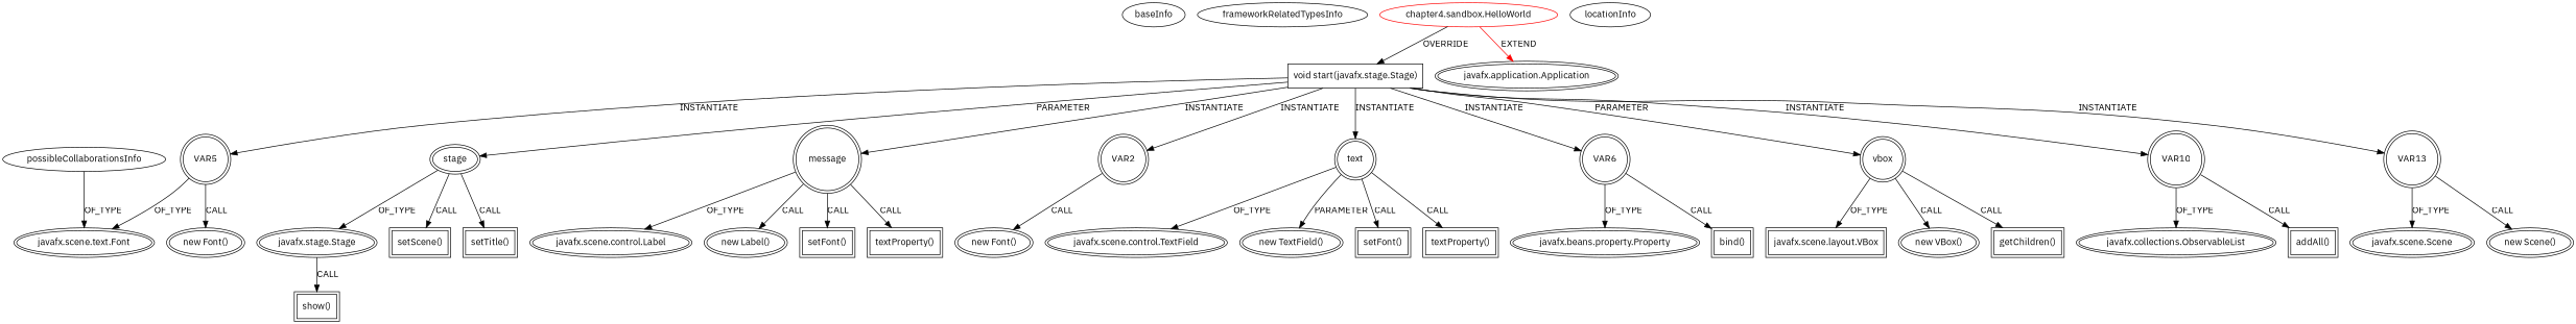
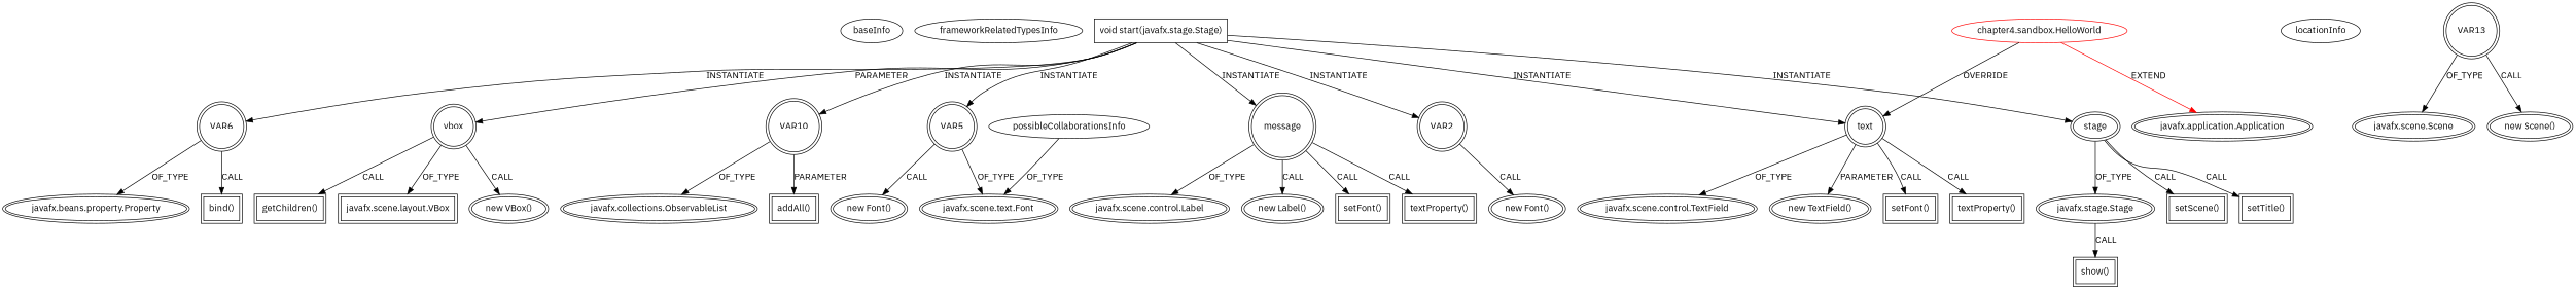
  digraph {
    fontname="IBM Plex Sans"
    node [fontname="IBM Plex Sans" isFrameworkType=true peripheries=2 vertexType=INSIDE_CALL]
    edge [fontname="IBM Plex Sans"]
    baseInfo [category=extension_graph graphId=4507 isAnonymous=false possibleRelation=false isFrameworkType="" peripheries="" vertexType=""]
    frameworkRelatedTypesInfo [0="javafx.application.Application" isFrameworkType="" peripheries="" vertexType=""]
    possibleCollaborationsInfo [isFrameworkType="" peripheries="" vertexType=""]
    n4 [label="javafx.scene.text.Font" vertexType=FRAMEWORK_CLASS_TYPE]
    locationInfo [contextSignature=HelloWorld filePath="/tatsuyafw-java8-training/java8-training-master/src/chapter4/sandbox/HelloWorld.java" graphId=4507 projectName="tatsuyafw-java8-training" isFrameworkType="" peripheries="" vertexType=""]
    n6 [color=red isFrameworkType=false label="chapter4.sandbox.HelloWorld" vertexType=ROOT_CLIENT_CLASS_DECLARATION peripheries=""]
    n7 [label="javafx.application.Application" vertexType=FRAMEWORK_CLASS_TYPE]
    n8 [isFrameworkType=false label="void start(javafx.stage.Stage)" shape=box vertexType=OVERRIDING_METHOD_DECLARATION peripheries=""]
    n9 [label=stage vertexType=PARAMETER_DECLARATION]
    n10 [label=message shape=circle vertexType=VARIABLE_EXPRESION]
    n11 [label=VAR2 shape=circle vertexType=VARIABLE_EXPRESION]
    n12 [label=text shape=circle vertexType=VARIABLE_EXPRESION]
    n13 [label=VAR5 shape=circle vertexType=VARIABLE_EXPRESION]
    n14 [label=VAR6 shape=circle vertexType=VARIABLE_EXPRESION]
    n15 [label=vbox shape=circle vertexType=VARIABLE_EXPRESION]
    n16 [label=VAR10 shape=circle vertexType=VARIABLE_EXPRESION]
    n17 [label=VAR13 shape=circle vertexType=VARIABLE_EXPRESION]
    n18 [label="javafx.stage.Stage" vertexType=FRAMEWORK_CLASS_TYPE]
    n19 [label="setScene()" shape=box]
    n20 [label="setTitle()" shape=box]
    n21 [label="javafx.scene.control.Label" vertexType=FRAMEWORK_CLASS_TYPE]
    n22 [label="new Label()" vertexType=CONSTRUCTOR_CALL]
    n23 [label="setFont()" shape=box]
    n24 [label="textProperty()" shape=box]
    n25 [label="new Font()" vertexType=CONSTRUCTOR_CALL]
    n26 [label="javafx.scene.control.TextField" vertexType=FRAMEWORK_CLASS_TYPE]
    n27 [label="new TextField()" vertexType=CONSTRUCTOR_CALL]
    n28 [label="setFont()" shape=box]
    n29 [label="textProperty()" shape=box]
    n30 [label="new Font()" vertexType=CONSTRUCTOR_CALL]
    n31 [label="javafx.beans.property.Property" vertexType=FRAMEWORK_INTERFACE_TYPE]
    n32 [label="bind()" shape=box]
    n33 [label="javafx.scene.layout.VBox" shape=box vertexType=FRAMEWORK_CLASS_TYPE]
    n34 [label="new VBox()" vertexType=CONSTRUCTOR_CALL]
    n35 [label="getChildren()" shape=box]
    n36 [label="javafx.collections.ObservableList" vertexType=FRAMEWORK_INTERFACE_TYPE]
    n37 [label="addAll()" shape=box]
    n38 [label="javafx.scene.Scene" vertexType=FRAMEWORK_CLASS_TYPE]
    n39 [label="new Scene()" vertexType=CONSTRUCTOR_CALL]
    n40 [label="show()" shape=box]
    possibleCollaborationsInfo -> n4 [label=OF_TYPE]
    n6 -> n7 [color=red label=EXTEND]
-   n6 -> n8 [label=OVERRIDE]
-   n8 -> n9 [label=PARAMETER]
+   n6 -> n12 [label=OVERRIDE]
+   n8 -> n9 [label=INSTANTIATE]
    n8 -> n10 [label=INSTANTIATE]
    n8 -> n11 [label=INSTANTIATE]
    n8 -> n12 [label=INSTANTIATE]
    n8 -> n13 [label=INSTANTIATE]
    n8 -> n14 [label=INSTANTIATE]
    n8 -> n15 [label=PARAMETER]
    n8 -> n16 [label=INSTANTIATE]
-   n8 -> n17 [label=INSTANTIATE]
    n9 -> n18 [label=OF_TYPE]
    n9 -> n19 [label=CALL]
    n9 -> n20 [label=CALL]
    n10 -> n21 [label=OF_TYPE]
    n10 -> n22 [label=CALL]
    n10 -> n23 [label=CALL]
    n10 -> n24 [label=CALL]
    n11 -> n25 [label=CALL]
    n12 -> n26 [label=OF_TYPE]
    n12 -> n27 [label=PARAMETER]
    n12 -> n28 [label=CALL]
    n12 -> n29 [label=CALL]
    n13 -> n4 [label=OF_TYPE]
    n13 -> n30 [label=CALL]
    n14 -> n31 [label=OF_TYPE]
    n14 -> n32 [label=CALL]
    n15 -> n33 [label=OF_TYPE]
    n15 -> n34 [label=CALL]
    n15 -> n35 [label=CALL]
    n16 -> n36 [label=OF_TYPE]
-   n16 -> n37 [label=CALL]
+   n16 -> n37 [label=PARAMETER]
    n17 -> n38 [label=OF_TYPE]
    n17 -> n39 [label=CALL]
    n18 -> n40 [label=CALL]
  }
